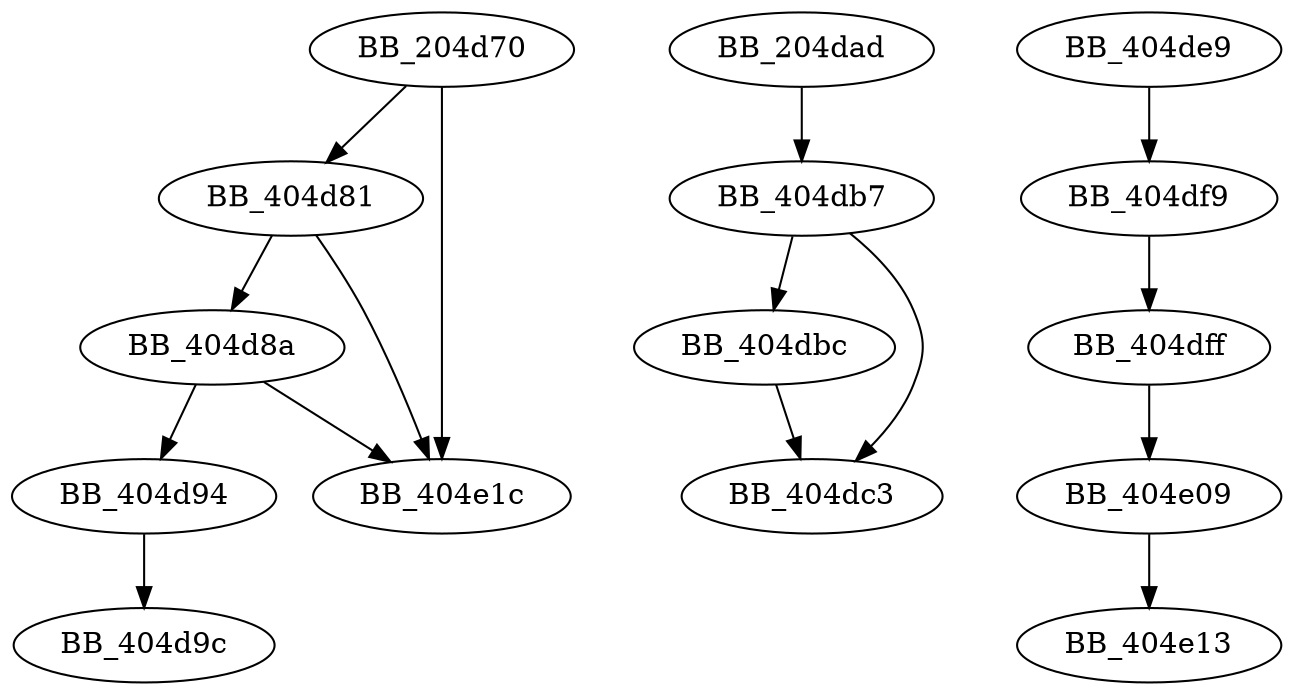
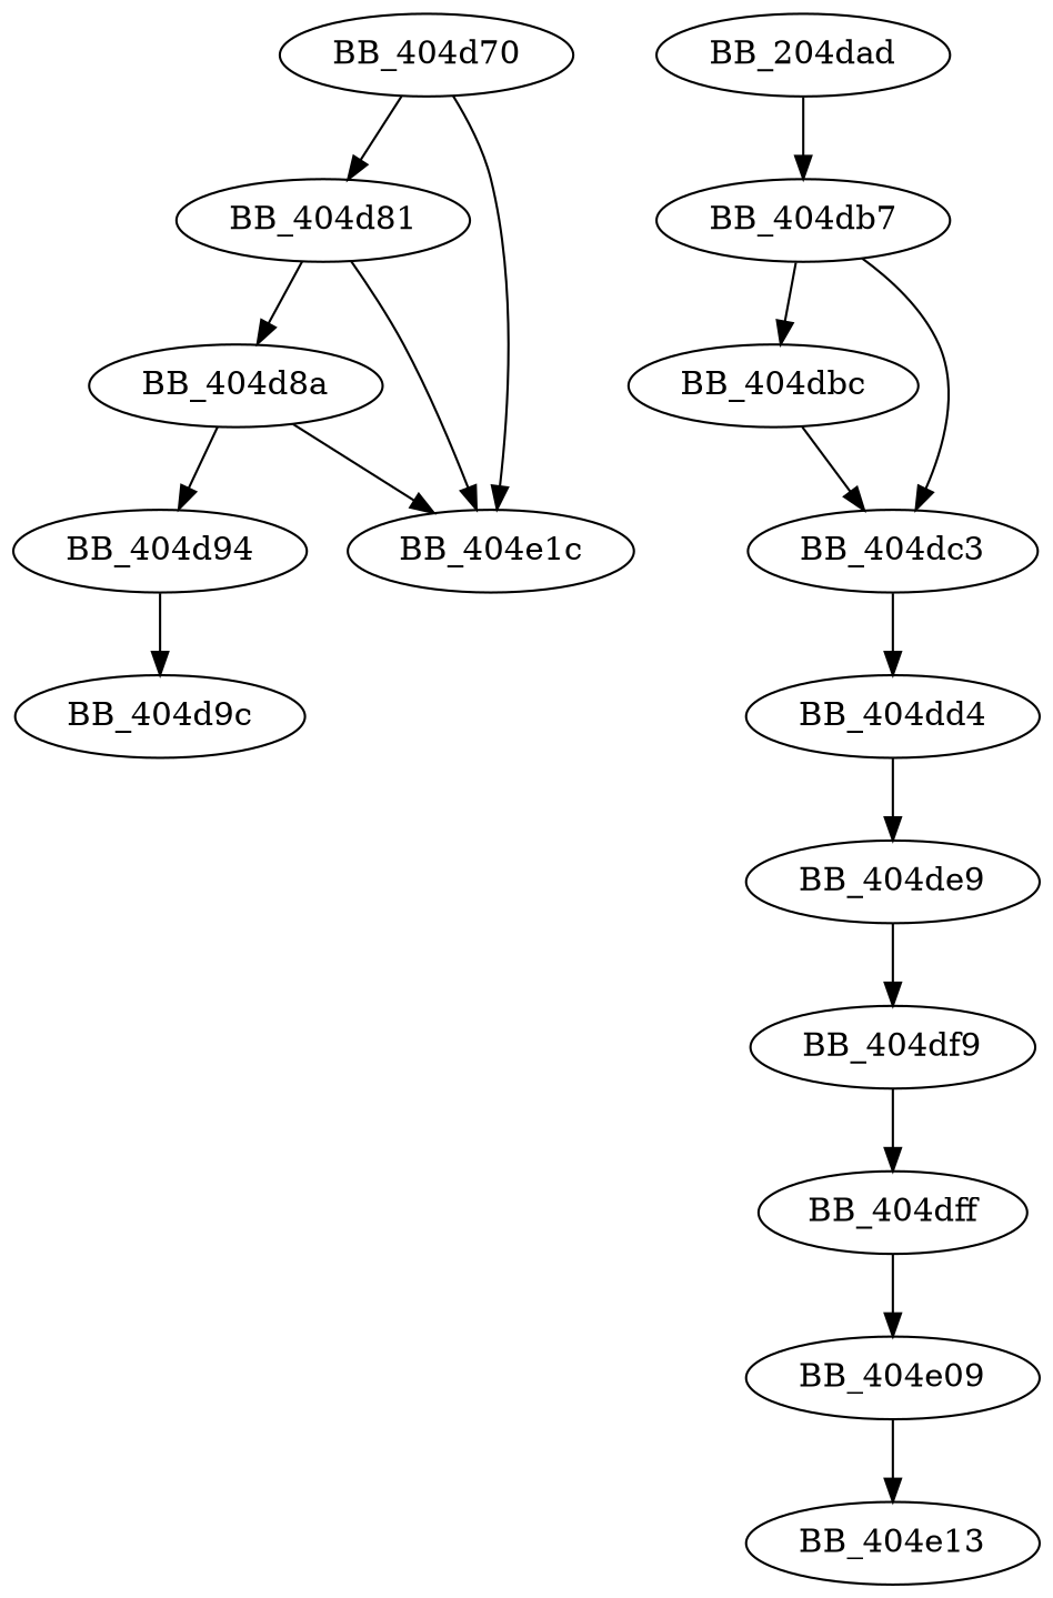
  digraph {
-   BB_404d70 [label=BB_204d70]
+   BB_404d70
    BB_404d81
    BB_404e1c
    BB_404d8a
    BB_404d94
    BB_404d9c
    n7 [label=BB_204dad]
    BB_404db7
    BB_404dbc
    BB_404dc3
+   BB_404dd4
    BB_404de9
    BB_404df9
    BB_404dff
    BB_404e09
    BB_404e13
    BB_404d70 -> BB_404d81
    BB_404d70 -> BB_404e1c
    BB_404d81 -> BB_404e1c
    BB_404d81 -> BB_404d8a
    BB_404d8a -> BB_404e1c
    BB_404d8a -> BB_404d94
    BB_404d94 -> BB_404d9c
    n7 -> BB_404db7
    BB_404db7 -> BB_404dbc
    BB_404db7 -> BB_404dc3
    BB_404dbc -> BB_404dc3
+   BB_404dc3 -> BB_404dd4
+   BB_404dd4 -> BB_404de9
    BB_404de9 -> BB_404df9
    BB_404df9 -> BB_404dff
    BB_404dff -> BB_404e09
    BB_404e09 -> BB_404e13
  }
